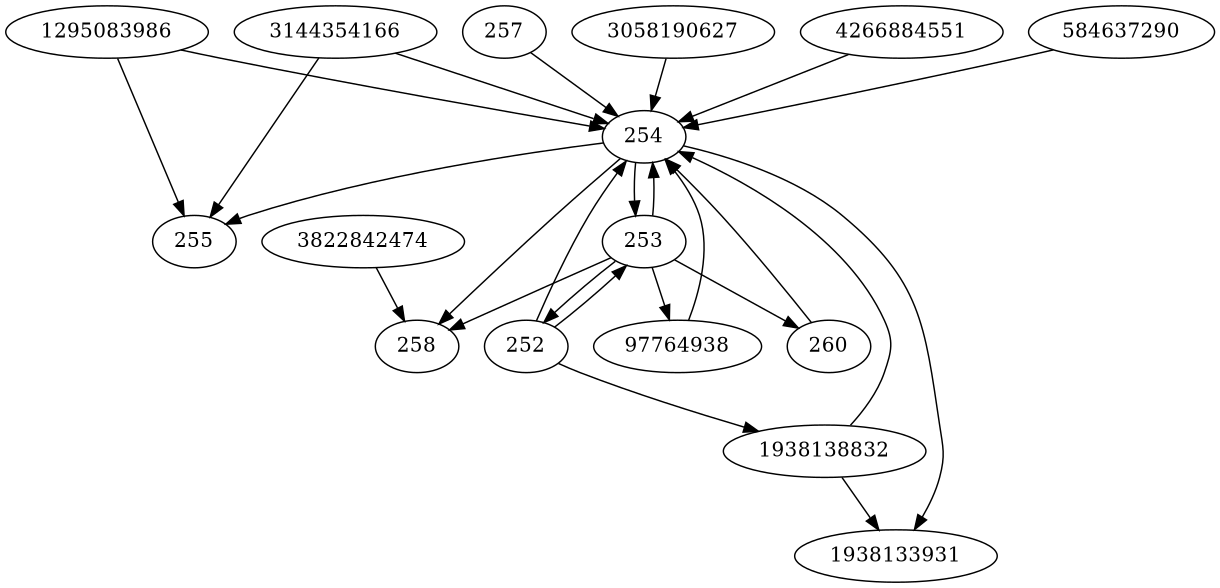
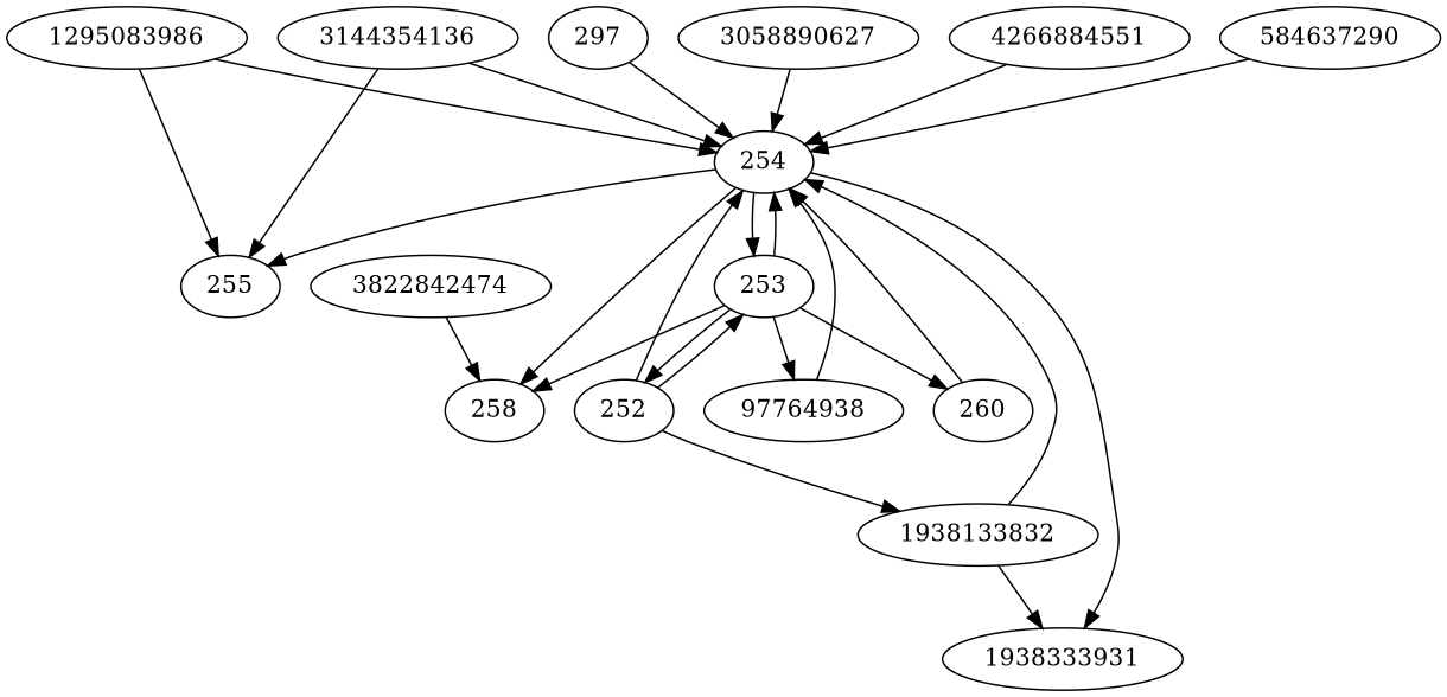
  strict digraph {
-   257
+   257 [label=297]
    254
-   1938133931
+   1938133931 [label=1938333931]
    255
    253
    258
-   3058190627
+   3058190627 [label=3058890627]
    4266884551
-   1938133832 [label=1938138832]
+   1938133832
    3822842474
    584637290
    97764938
    1295083986
-   3144354166
+   3144354166 [label=3144354136]
    n15 [label=260]
    252
    257 -> 254
    254 -> 1938133931
    254 -> 255
    254 -> 253
    254 -> 258
    253 -> 254
    253 -> 258
    253 -> 97764938
    253 -> n15
    253 -> 252
    3058190627 -> 254
    4266884551 -> 254
    1938133832 -> 254
    1938133832 -> 1938133931
    3822842474 -> 258
    584637290 -> 254
    97764938 -> 254
    1295083986 -> 254
    1295083986 -> 255
    3144354166 -> 254
    3144354166 -> 255
    n15 -> 254
    252 -> 254
    252 -> 253
    252 -> 1938133832
  }
